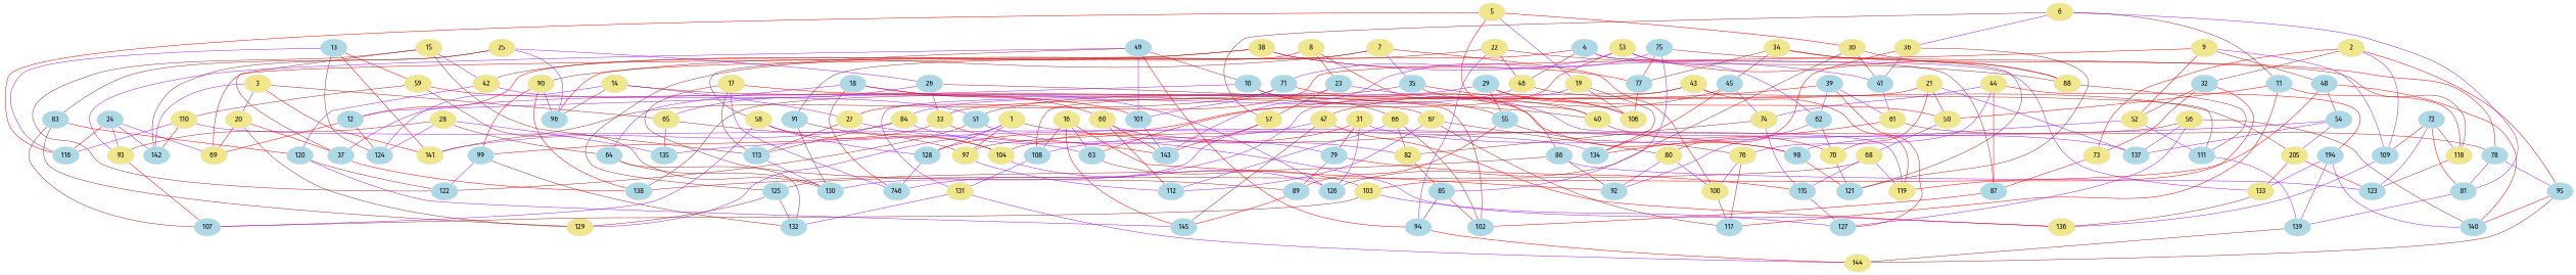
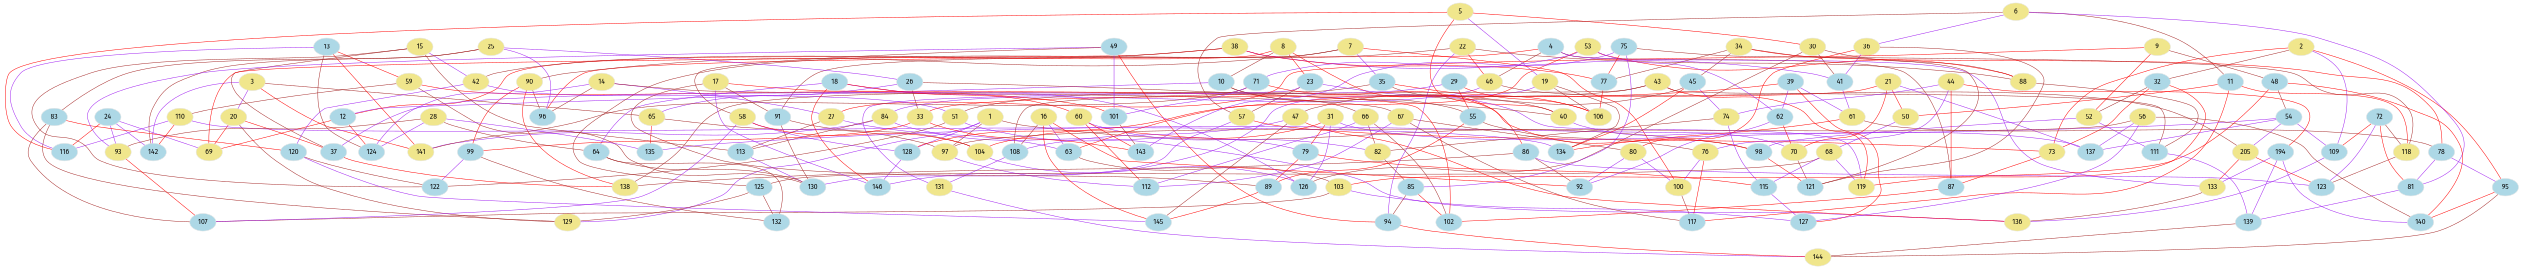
  graph {
    fontname="Fira Sans"
    node [color=gray90 fillcolor=lightblue fontname="Fira Sans" style=filled]
    edge [color=purple fontname="Fira Sans"]
    1 [fillcolor=khaki]
    97 [fillcolor=khaki]
    98
    128
    129 [fillcolor=khaki]
    112
    121
-   146 [label=746]
+   146
    2 [fillcolor=khaki]
    32
    73 [fillcolor=khaki]
    95
    109
    52 [fillcolor=khaki]
    119 [fillcolor=khaki]
    87
    140
    144 [fillcolor=khaki]
    136 [fillcolor=khaki]
    3 [fillcolor=khaki]
    20 [fillcolor=khaki]
    65 [fillcolor=khaki]
    141 [fillcolor=khaki]
    142
    69 [fillcolor=khaki]
    37
    135
    46 [fillcolor=khaki]
    4
    96
    133 [fillcolor=khaki]
    84 [fillcolor=khaki]
    n33 [fillcolor=khaki label=205]
    102
    5 [fillcolor=khaki]
    19 [fillcolor=khaki]
    30 [fillcolor=khaki]
    40 [fillcolor=khaki]
    116
    106 [fillcolor=khaki]
    134
    126
    88 [fillcolor=khaki]
    41
    70 [fillcolor=khaki]
    6 [fillcolor=khaki]
    11
    36 [fillcolor=khaki]
    57 [fillcolor=khaki]
    81
    50 [fillcolor=khaki]
    117
    118 [fillcolor=khaki]
    80 [fillcolor=khaki]
    130
    139
    7 [fillcolor=khaki]
    35
    90 [fillcolor=khaki]
    91
    100 [fillcolor=khaki]
-   138
+   138 [fillcolor=khaki]
    99
    104 [fillcolor=khaki]
    8 [fillcolor=khaki]
    10
    12
    23
    86
    55
    66 [fillcolor=khaki]
    124
    131 [fillcolor=khaki]
    92
    123
    9 [fillcolor=khaki]
    27 [fillcolor=khaki]
    48
    113
    63
    54
    103 [fillcolor=khaki]
    111
    89
    76 [fillcolor=khaki]
    82 [fillcolor=khaki]
    68 [fillcolor=khaki]
    13
    59 [fillcolor=khaki]
    101
    110 [fillcolor=khaki]
    14 [fillcolor=khaki]
    67 [fillcolor=khaki]
    15 [fillcolor=khaki]
    42 [fillcolor=khaki]
    122
-   51
+   51 [fillcolor=khaki]
    120
    16 [fillcolor=khaki]
    108
    145
    17 [fillcolor=khaki]
    18
    60 [fillcolor=khaki]
    64
    143
    132
    21 [fillcolor=khaki]
    33 [fillcolor=khaki]
    137
    22 [fillcolor=khaki]
    94
    125
    24
    93 [fillcolor=khaki]
    107
    25 [fillcolor=khaki]
    26
    83
    28 [fillcolor=khaki]
    29
    61 [fillcolor=khaki]
    31 [fillcolor=khaki]
    79
    115
    34 [fillcolor=khaki]
    45
    77
    78
    74 [fillcolor=khaki]
    47 [fillcolor=khaki]
    38 [fillcolor=khaki]
    39
    62
    127
    43 [fillcolor=khaki]
    44 [fillcolor=khaki]
    n138 [label=194]
    49
    58 [fillcolor=khaki]
    53 [fillcolor=khaki]
    71
    56 [fillcolor=khaki]
    85
    72
    75
    1 -- 97 [color=brown]
    1 -- 98 [color=brown]
    1 -- 128
    1 -- 129
    97 -- 112
    98 -- 121 [color=red]
    128 -- 146
    2 -- 32 [color=brown]
    2 -- 73 [color=red]
    2 -- 95 [color=red]
    2 -- 109
    32 -- 73 [color=red]
    32 -- 52 [color=brown]
    32 -- 119 [color=red]
    73 -- 87 [color=red]
    95 -- 140 [color=red]
    95 -- 144 [color=brown]
    109 -- 136
    52 -- 98
    52 -- 111
    87 -- 102 [color=red]
    3 -- 20
    3 -- 65 [color=brown]
    3 -- 141 [color=red]
    3 -- 142
    20 -- 129 [color=brown]
    20 -- 69 [color=red]
    20 -- 37 [color=red]
    65 -- 97 [color=brown]
    65 -- 135 [color=red]
    37 -- 138 [color=red]
    46 -- 84
    46 -- n33 [color=brown]
    4 -- 87 [color=brown]
    4 -- 46 [color=brown]
    4 -- 96 [color=red]
    4 -- 133
    133 -- 136 [color=brown]
    84 -- 136
    84 -- 141
    84 -- 113 [color=brown]
    n33 -- 133 [color=red]
    n33 -- 123 [color=red]
    5 -- 19
    5 -- 30 [color=red]
    5 -- 40 [color=red]
    5 -- 116 [color=red]
    19 -- 146
    19 -- 106 [color=brown]
    19 -- 134 [color=brown]
    30 -- 126 [color=brown]
    30 -- 88 [color=brown]
    30 -- 41 [color=brown]
-   40 -- 70 [color=red]
+   40 -- 70
    88 -- 111 [color=brown]
    41 -- 61
    70 -- 121 [color=brown]
    6 -- 11 [color=brown]
    6 -- 36
    6 -- 57 [color=brown]
    6 -- 81
    11 -- 50 [color=red]
    11 -- 117 [color=red]
    11 -- 118 [color=red]
    36 -- 121 [color=brown]
    36 -- 41
    36 -- 80 [color=red]
-   57 -- 143 [color=red]
+   57 -- 73 [color=red]
    57 -- 130
    81 -- 139
    50 -- 68
    118 -- 123 [color=brown]
    80 -- 100
    80 -- 92
    139 -- 144 [color=brown]
    7 -- 35
    7 -- 90 [color=brown]
    7 -- 91 [color=brown]
    7 -- 100 [color=red]
    35 -- 40 [color=brown]
    35 -- 106 [color=red]
    35 -- 138 [color=brown]
    90 -- 96 [color=brown]
    90 -- 138 [color=red]
    90 -- 99 [color=red]
    91 -- 130 [color=brown]
    91 -- 104 [color=brown]
    100 -- 117 [color=brown]
    99 -- 122
    99 -- 132 [color=brown]
    104 -- 126
-   49 -- 10 [color=brown]
+   8 -- 10 [color=brown]
    8 -- 12 [color=red]
    8 -- 23 [color=red]
    8 -- 86 [color=red]
    10 -- 12
    10 -- 55 [color=brown]
    10 -- 66 [color=brown]
    12 -- 69 [color=red]
    12 -- 124 [color=red]
    23 -- 119
    23 -- 57 [color=brown]
    23 -- 131
    86 -- 138 [color=brown]
    86 -- 92 [color=brown]
    86 -- 123
    55 -- 89 [color=red]
    55 -- 76 [color=brown]
    66 -- 112
    66 -- 102 [color=brown]
    66 -- 82 [color=brown]
    131 -- 144
-   131 -- 132
-   9 -- 109
+   54 -- 109
    9 -- 52 [color=red]
    9 -- 27 [color=red]
    9 -- 48 [color=brown]
    27 -- 113 [color=brown]
    27 -- 63
    48 -- 140 [color=red]
    48 -- 54 [color=brown]
    48 -- 103 [color=red]
    113 -- 130
    63 -- 103 [color=brown]
    54 -- 135
    54 -- n33
    54 -- 137
    103 -- 107 [color=brown]
    103 -- 127
    111 -- 139
    89 -- 145 [color=red]
    76 -- 117 [color=red]
    76 -- 100
    82 -- 85 [color=brown]
    68 -- 119
    68 -- 125 [color=brown]
    68 -- 115
    13 -- 141 [color=red]
    13 -- 116
    13 -- 124 [color=brown]
    13 -- 59 [color=red]
    59 -- 130 [color=brown]
    59 -- 101 [color=red]
    59 -- 110 [color=brown]
    101 -- 143 [color=brown]
    110 -- 142 [color=red]
    110 -- 116
    110 -- 134
    14 -- 96 [color=brown]
    14 -- 124
    14 -- 27
    14 -- 67 [color=brown]
    67 -- 112
    67 -- 117 [color=brown]
    67 -- 80 [color=brown]
    15 -- 37 [color=brown]
    15 -- 113 [color=brown]
    15 -- 42
    15 -- 122 [color=brown]
    42 -- 51
    42 -- 120
    51 -- 122 [color=brown]
    51 -- 79
    120 -- 122 [color=brown]
    120 -- 145
    16 -- 92 [color=red]
    16 -- 63
    16 -- 108 [color=brown]
    16 -- 145 [color=red]
    108 -- 131
    17 -- 146
    17 -- 102 [color=red]
-   17 -- 113 [color=brown]
+   17 -- 91 [color=brown]
    17 -- 89 [color=brown]
    18 -- 146 [color=red]
    18 -- 126
    18 -- 60 [color=red]
    18 -- 64
    60 -- 112 [color=red]
    60 -- 82
    60 -- 143 [color=red]
    64 -- 130 [color=brown]
    64 -- 132 [color=brown]
    21 -- 70 [color=red]
    21 -- 50 [color=red]
    21 -- 33 [color=red]
    21 -- 137
    33 -- 99 [color=red]
    33 -- 143 [color=red]
    22 -- 46 [color=red]
    22 -- 88 [color=brown]
    22 -- 94
    22 -- 125 [color=brown]
    94 -- 144 [color=red]
    125 -- 129 [color=brown]
    125 -- 132 [color=brown]
    24 -- 142
    24 -- 69
    24 -- 116 [color=red]
    24 -- 93
    93 -- 107 [color=red]
    25 -- 142 [color=brown]
    25 -- 96
    25 -- 26
    25 -- 83 [color=brown]
    26 -- 65
    26 -- 40 [color=brown]
    26 -- 33 [color=brown]
    83 -- 129 [color=brown]
    83 -- 120 [color=red]
    83 -- 107 [color=brown]
    28 -- 135
    28 -- 124
    28 -- 64 [color=brown]
    28 -- 93 [color=brown]
    29 -- 37
    29 -- 106 [color=red]
-   29 -- 50 [color=red]
    29 -- 55 [color=red]
    61 -- 134 [color=red]
    61 -- 78 [color=brown]
    31 -- 126
    31 -- 104 [color=red]
    31 -- 137
    31 -- 79 [color=red]
    79 -- 89 [color=red]
    79 -- 115 [color=red]
    115 -- 127
    34 -- 121 [color=brown]
    34 -- 45 [color=brown]
    34 -- 77 [color=brown]
    34 -- 78 [color=red]
    45 -- 134 [color=red]
    45 -- 74
    45 -- 47 [color=brown]
    77 -- 106 [color=red]
    78 -- 95
    78 -- 81
    74 -- 82 [color=brown]
    74 -- 115
    47 -- 136 [color=red]
    47 -- 108
    47 -- 145 [color=brown]
    38 -- 69 [color=red]
    38 -- 41
    38 -- 42 [color=brown]
    38 -- 77 [color=red]
    39 -- 128 [color=red]
    39 -- 61
    39 -- 62
    39 -- 127 [color=red]
    62 -- 70 [color=red]
    62 -- 92
    43 -- 119 [color=red]
    43 -- 111 [color=brown]
    43 -- 51 [color=brown]
    43 -- 108 [color=brown]
    44 -- 87 [color=red]
    44 -- 76
    44 -- 74
    44 -- n138 [color=red]
    n138 -- 140
    n138 -- 133
    n138 -- 139
    49 -- 101
    49 -- 94 [color=red]
    49 -- 93
    49 -- 58 [color=brown]
    58 -- 128
    58 -- 104 [color=red]
    58 -- 107
    53 -- 88 [color=red]
    53 -- 63 [color=red]
    53 -- 62
    53 -- 71
    71 -- 98 [color=red]
    71 -- 141 [color=brown]
    71 -- 101
    56 -- 97 [color=brown]
    56 -- 140 [color=brown]
    56 -- 137
    56 -- 127
    85 -- 102 [color=red]
    85 -- 94 [color=brown]
    72 -- 109 [color=red]
    72 -- 81 [color=red]
    72 -- 118 [color=brown]
    72 -- 123
    75 -- 118 [color=brown]
    75 -- 143
    75 -- 77 [color=red]
    75 -- 85
  }
